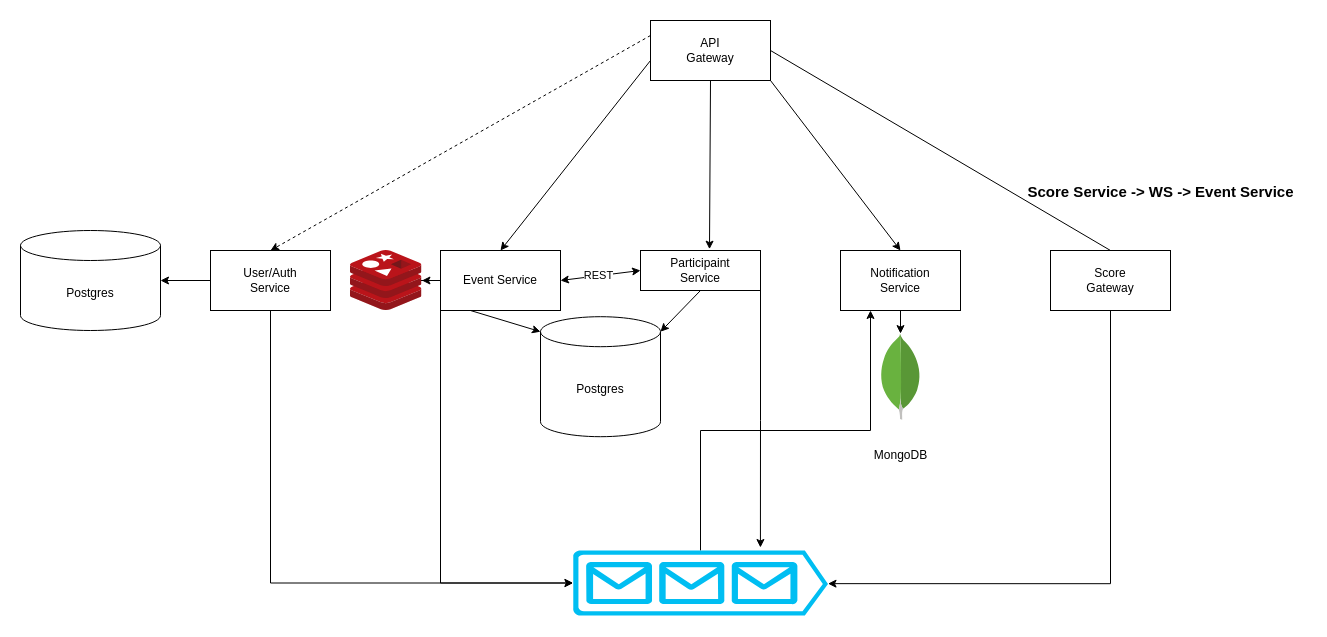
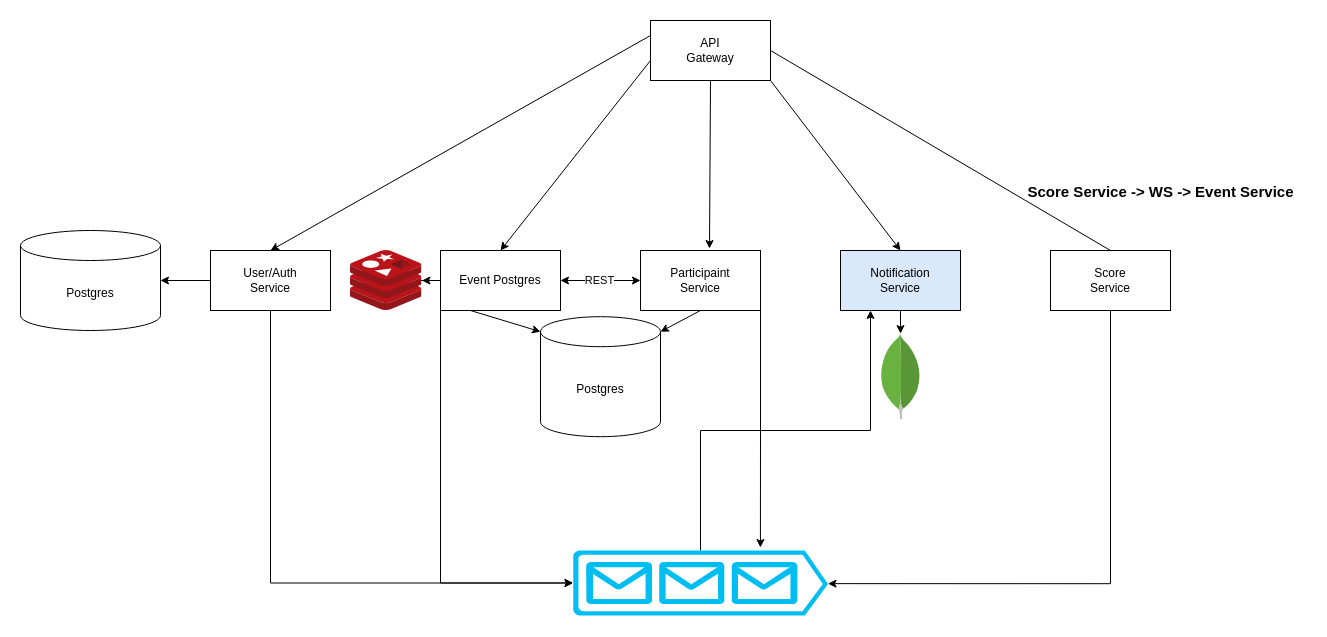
  <mxCell id="0" />
  <mxCell id="1" parent="0" />
  <mxCell id="2" value="API&lt;br&gt;Ga&lt;span style=&quot;background-color: initial;&quot;&gt;teway&lt;/span&gt;" style="rounded=0;whiteSpace=wrap;html=1;" vertex="1" parent="1"><mxGeometry x="650" y="20" width="120" height="60" as="geometry" /></mxCell>
  <mxCell id="3" value="User/Auth&lt;br&gt;Service" style="rounded=0;whiteSpace=wrap;html=1;" vertex="1" parent="1"><mxGeometry x="210" y="250" width="120" height="60" as="geometry" /></mxCell>
  <mxCell id="4" style="edgeStyle=orthogonalEdgeStyle;rounded=0;orthogonalLoop=1;jettySize=auto;html=1;exitX=0;exitY=0.5;exitDx=0;exitDy=0;" edge="1" parent="1" source="5" target="21"><mxGeometry relative="1" as="geometry" /></mxCell>
- <mxCell id="5" value="Event Service" style="rounded=0;whiteSpace=wrap;html=1;" vertex="1" parent="1"><mxGeometry x="440" y="250" width="120" height="60" as="geometry" /></mxCell>
- <mxCell id="6" value="Participaint&lt;br&gt;Service" style="rounded=0;whiteSpace=wrap;html=1;" vertex="1" parent="1"><mxGeometry x="640" y="250" width="120" height="40" as="geometry" /></mxCell>
+ <mxCell id="5" value="Event Postgres" style="rounded=0;whiteSpace=wrap;html=1;" vertex="1" parent="1"><mxGeometry x="440" y="250" width="120" height="60" as="geometry" /></mxCell>
+ <mxCell id="6" value="Participaint&lt;br&gt;Service" style="rounded=0;whiteSpace=wrap;html=1;" vertex="1" parent="1"><mxGeometry x="640" y="250" width="120" height="60" as="geometry" /></mxCell>
  <mxCell id="7" style="edgeStyle=orthogonalEdgeStyle;rounded=0;orthogonalLoop=1;jettySize=auto;html=1;exitX=0.5;exitY=1;exitDx=0;exitDy=0;" edge="1" parent="1" source="27"><mxGeometry relative="1" as="geometry"><mxPoint x="900" y="420" as="targetPoint" /></mxGeometry></mxCell>
- <mxCell id="8" value="Notification&lt;br&gt;Service" style="rounded=0;whiteSpace=wrap;html=1;" vertex="1" parent="1"><mxGeometry x="840" y="250" width="120" height="60" as="geometry" /></mxCell>
- <mxCell id="9" value="Score&lt;br&gt;Gateway" style="rounded=0;whiteSpace=wrap;html=1;" vertex="1" parent="1"><mxGeometry x="1050" y="250" width="120" height="60" as="geometry" /></mxCell>
- <mxCell id="10" value="" style="endArrow=classic;html=1;rounded=0;entryX=0.5;entryY=0;entryDx=0;entryDy=0;exitX=0;exitY=0.25;exitDx=0;exitDy=0;dashed=1;" edge="1" parent="1" source="2" target="3"><mxGeometry width="50" height="50" relative="1" as="geometry"><mxPoint x="550" y="170" as="sourcePoint" /><mxPoint x="600" y="120" as="targetPoint" /></mxGeometry></mxCell>
+ <mxCell id="8" value="Notification&lt;br&gt;Service" style="rounded=0;whiteSpace=wrap;html=1;fillColor=#dae8fc;" vertex="1" parent="1"><mxGeometry x="840" y="250" width="120" height="60" as="geometry" /></mxCell>
+ <mxCell id="9" value="Score&lt;br&gt;Service" style="rounded=0;whiteSpace=wrap;html=1;" vertex="1" parent="1"><mxGeometry x="1050" y="250" width="120" height="60" as="geometry" /></mxCell>
+ <mxCell id="10" value="" style="endArrow=classic;html=1;rounded=0;entryX=0.5;entryY=0;entryDx=0;entryDy=0;exitX=0;exitY=0.25;exitDx=0;exitDy=0;" edge="1" parent="1" source="2" target="3"><mxGeometry width="50" height="50" relative="1" as="geometry"><mxPoint x="550" y="170" as="sourcePoint" /><mxPoint x="600" y="120" as="targetPoint" /></mxGeometry></mxCell>
  <mxCell id="11" value="" style="endArrow=classic;html=1;rounded=0;entryX=0.5;entryY=0;entryDx=0;entryDy=0;exitX=0;exitY=0.25;exitDx=0;exitDy=0;" edge="1" parent="1" target="5"><mxGeometry width="50" height="50" relative="1" as="geometry"><mxPoint x="650" y="60" as="sourcePoint" /><mxPoint x="280" y="275" as="targetPoint" /></mxGeometry></mxCell>
  <mxCell id="12" value="" style="endArrow=classic;html=1;rounded=0;entryX=0.575;entryY=-0.033;entryDx=0;entryDy=0;entryPerimeter=0;exitX=0.5;exitY=1;exitDx=0;exitDy=0;" edge="1" parent="1" source="2" target="6"><mxGeometry width="50" height="50" relative="1" as="geometry"><mxPoint x="700" y="130" as="sourcePoint" /><mxPoint x="750" y="150" as="targetPoint" /></mxGeometry></mxCell>
  <mxCell id="13" value="" style="endArrow=classic;html=1;rounded=0;entryX=0.5;entryY=0;entryDx=0;entryDy=0;exitX=1;exitY=1;exitDx=0;exitDy=0;" edge="1" parent="1" source="2" target="8"><mxGeometry width="50" height="50" relative="1" as="geometry"><mxPoint x="710" y="420" as="sourcePoint" /><mxPoint x="760" y="370" as="targetPoint" /></mxGeometry></mxCell>
  <mxCell id="14" value="" style="endArrow=none;html=1;rounded=0;entryX=0.5;entryY=0;entryDx=0;entryDy=0;exitX=1;exitY=0.5;exitDx=0;exitDy=0;" edge="1" parent="1" source="2" target="9"><mxGeometry width="50" height="50" relative="1" as="geometry"><mxPoint x="1040" y="70" as="sourcePoint" /><mxPoint x="1090" y="20" as="targetPoint" /></mxGeometry></mxCell>
  <mxCell id="15" value="Postgres" style="shape=cylinder3;whiteSpace=wrap;html=1;boundedLbl=1;backgroundOutline=1;size=15;" vertex="1" parent="1"><mxGeometry x="20" y="230" width="140" height="100" as="geometry" /></mxCell>
  <mxCell id="16" value="" style="endArrow=classic;startArrow=classic;html=1;rounded=0;entryX=0;entryY=0.5;entryDx=0;entryDy=0;exitX=1;exitY=0.5;exitDx=0;exitDy=0;" edge="1" parent="1" source="5" target="6"><mxGeometry width="50" height="50" relative="1" as="geometry"><mxPoint x="570" y="310" as="sourcePoint" /><mxPoint x="620" y="260" as="targetPoint" /></mxGeometry></mxCell>
  <mxCell id="17" value="REST" style="edgeLabel;html=1;align=center;verticalAlign=middle;resizable=0;points=[];" vertex="1" connectable="0" parent="16"><mxGeometry x="-0.05" y="1" relative="1" as="geometry"><mxPoint as="offset" /></mxGeometry></mxCell>
  <mxCell id="18" value="Postgres" style="shape=cylinder3;whiteSpace=wrap;html=1;boundedLbl=1;backgroundOutline=1;size=15;" vertex="1" parent="1"><mxGeometry x="540" y="316.2" width="120" height="120" as="geometry" /></mxCell>
  <mxCell id="19" value="" style="endArrow=classic;html=1;rounded=0;exitX=0.5;exitY=1;exitDx=0;exitDy=0;entryX=1;entryY=0;entryDx=0;entryDy=15;entryPerimeter=0;" edge="1" parent="1" source="6" target="18"><mxGeometry width="50" height="50" relative="1" as="geometry"><mxPoint x="590" y="420" as="sourcePoint" /><mxPoint x="640" y="370" as="targetPoint" /></mxGeometry></mxCell>
  <mxCell id="20" value="" style="endArrow=classic;html=1;rounded=0;entryX=0;entryY=0;entryDx=0;entryDy=15;entryPerimeter=0;exitX=0.25;exitY=1;exitDx=0;exitDy=0;" edge="1" parent="1" source="5" target="18"><mxGeometry width="50" height="50" relative="1" as="geometry"><mxPoint x="430" y="380" as="sourcePoint" /><mxPoint x="480" y="330" as="targetPoint" /></mxGeometry></mxCell>
  <mxCell id="21" value="" style="image;sketch=0;aspect=fixed;html=1;points=[];align=center;fontSize=12;image=img/lib/mscae/Cache_Redis_Product.svg;" vertex="1" parent="1"><mxGeometry x="350" y="250" width="71.43" height="60" as="geometry" /></mxCell>
- <mxCell id="22" value="MongoDB" style="text;html=1;align=center;verticalAlign=middle;resizable=0;points=[];autosize=1;strokeColor=none;fillColor=none;" vertex="1" parent="1"><mxGeometry x="860" y="440" width="80" height="30" as="geometry" /></mxCell>
  <mxCell id="23" style="edgeStyle=orthogonalEdgeStyle;rounded=0;orthogonalLoop=1;jettySize=auto;html=1;exitX=0.5;exitY=0;exitDx=0;exitDy=0;exitPerimeter=0;entryX=0.25;entryY=1;entryDx=0;entryDy=0;" edge="1" parent="1" source="24" target="8"><mxGeometry relative="1" as="geometry" /></mxCell>
  <mxCell id="24" value="" style="verticalLabelPosition=bottom;html=1;verticalAlign=top;align=center;strokeColor=none;fillColor=#00BEF2;shape=mxgraph.azure.queue_generic;pointerEvents=1;" vertex="1" parent="1"><mxGeometry x="572.5" y="550" width="255" height="65" as="geometry" /></mxCell>
  <mxCell id="25" style="edgeStyle=orthogonalEdgeStyle;rounded=0;orthogonalLoop=1;jettySize=auto;html=1;exitX=0;exitY=0.5;exitDx=0;exitDy=0;entryX=1;entryY=0.5;entryDx=0;entryDy=0;entryPerimeter=0;" edge="1" parent="1" source="3" target="15"><mxGeometry relative="1" as="geometry" /></mxCell>
  <mxCell id="26" value="" style="edgeStyle=orthogonalEdgeStyle;rounded=0;orthogonalLoop=1;jettySize=auto;html=1;exitX=0.5;exitY=1;exitDx=0;exitDy=0;" edge="1" parent="1" source="8" target="27"><mxGeometry relative="1" as="geometry"><mxPoint x="900" y="420" as="targetPoint" /><mxPoint x="900" y="310" as="sourcePoint" /></mxGeometry></mxCell>
  <mxCell id="27" value="" style="dashed=0;outlineConnect=0;html=1;align=center;labelPosition=center;verticalLabelPosition=bottom;verticalAlign=top;shape=mxgraph.weblogos.mongodb" vertex="1" parent="1"><mxGeometry x="879.4" y="333.1" width="41.2" height="86.2" as="geometry" /></mxCell>
  <mxCell id="28" style="edgeStyle=orthogonalEdgeStyle;rounded=0;orthogonalLoop=1;jettySize=auto;html=1;exitX=0.5;exitY=1;exitDx=0;exitDy=0;entryX=1;entryY=0.51;entryDx=0;entryDy=0;entryPerimeter=0;" edge="1" parent="1" source="9" target="24"><mxGeometry relative="1" as="geometry" /></mxCell>
  <mxCell id="29" style="edgeStyle=orthogonalEdgeStyle;rounded=0;orthogonalLoop=1;jettySize=auto;html=1;exitX=0.5;exitY=1;exitDx=0;exitDy=0;entryX=0;entryY=0.5;entryDx=0;entryDy=0;entryPerimeter=0;" edge="1" parent="1" source="3" target="24"><mxGeometry relative="1" as="geometry" /></mxCell>
  <mxCell id="30" style="edgeStyle=orthogonalEdgeStyle;rounded=0;orthogonalLoop=1;jettySize=auto;html=1;exitX=0;exitY=1;exitDx=0;exitDy=0;entryX=0;entryY=0.5;entryDx=0;entryDy=0;entryPerimeter=0;" edge="1" parent="1" source="5" target="24"><mxGeometry relative="1" as="geometry" /></mxCell>
  <mxCell id="31" style="edgeStyle=orthogonalEdgeStyle;rounded=0;orthogonalLoop=1;jettySize=auto;html=1;exitX=1;exitY=1;exitDx=0;exitDy=0;entryX=0.735;entryY=-0.046;entryDx=0;entryDy=0;entryPerimeter=0;" edge="1" parent="1" source="6" target="24"><mxGeometry relative="1" as="geometry" /></mxCell>
  <mxCell id="32" value="&lt;b style=&quot;font-size: 15px;&quot;&gt;&lt;font style=&quot;font-size: 15px;&quot;&gt;Score Service -&amp;gt; WS -&amp;gt; Event Service&lt;/font&gt;&lt;/b&gt;&lt;div style=&quot;font-size: 15px;&quot;&gt;&lt;br&gt;&lt;/div&gt;" style="text;html=1;align=center;verticalAlign=middle;resizable=0;points=[];autosize=1;strokeColor=none;fillColor=none;" vertex="1" parent="1"><mxGeometry x="1015" y="175" width="290" height="50" as="geometry" /></mxCell>
